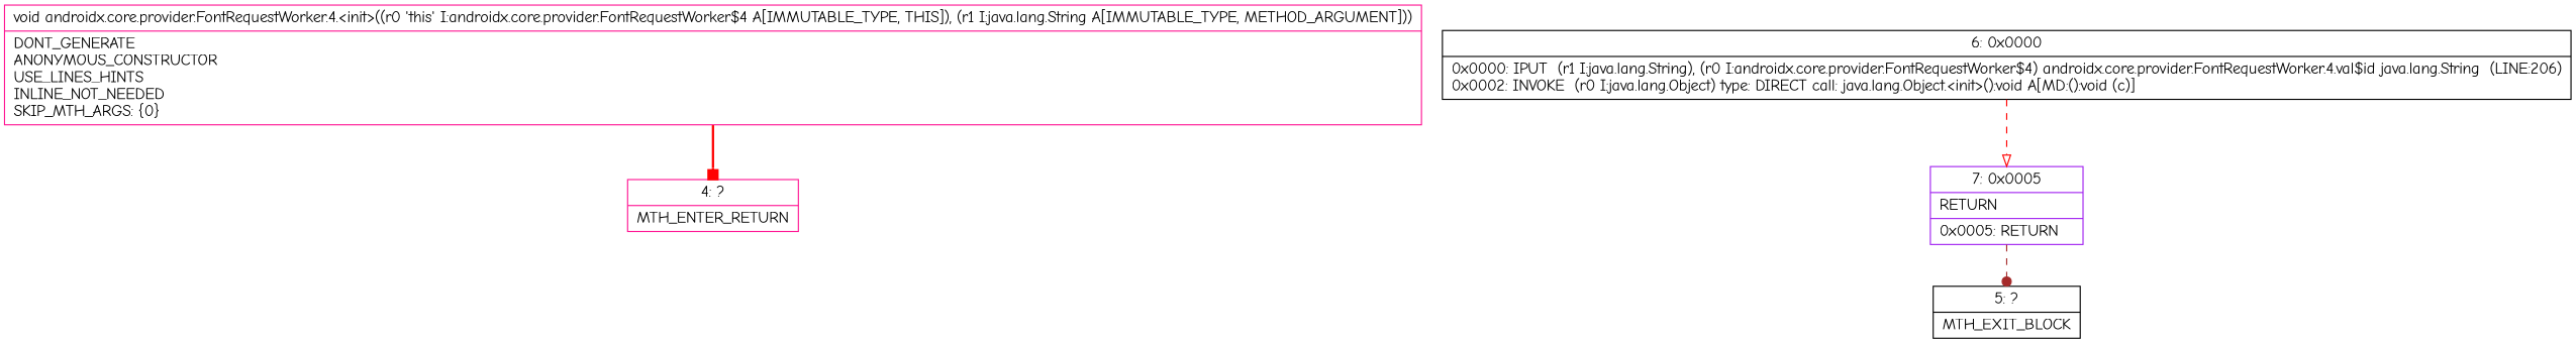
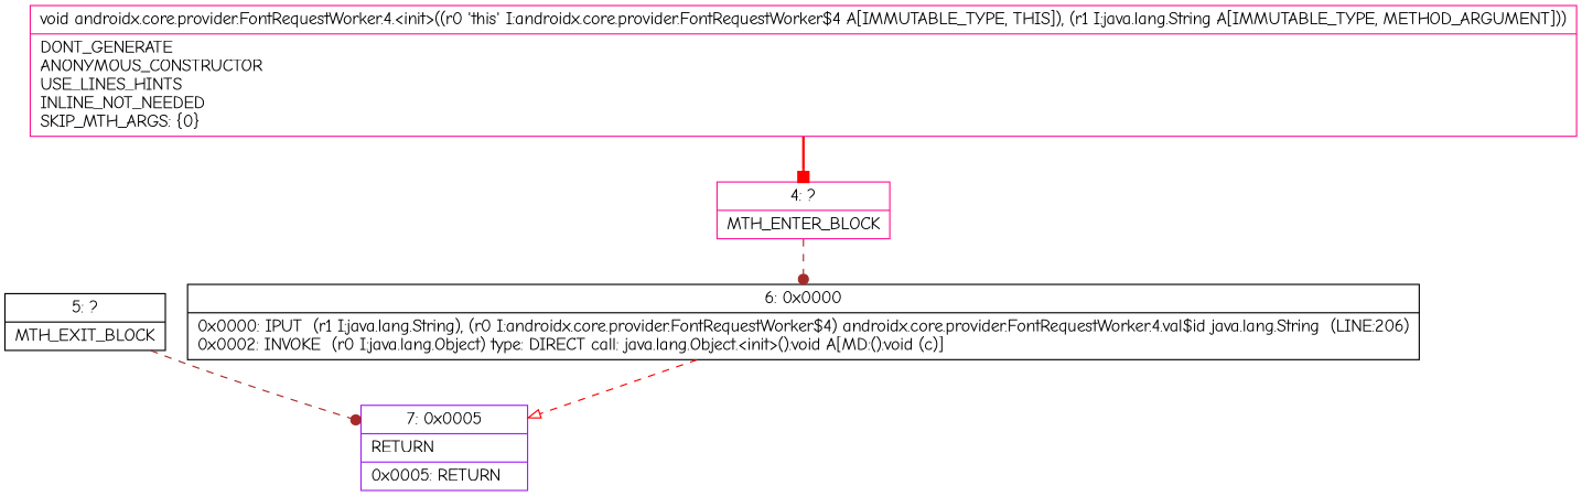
  digraph {
    fontname="Comic Neue"
    node [color=deeppink fontname="Comic Neue" shape=record]
    edge [arrowhead=dot color=brown fontname="Comic Neue" style=dashed]
-   n1 [label="{4\:\ ?|MTH_ENTER_RETURN\l}"]
+   n1 [label="{4\:\ ?|MTH_ENTER_BLOCK\l}"]
    n2 [color=black label="{6\:\ 0x0000|0x0000: IPUT  (r1 I:java.lang.String), (r0 I:androidx.core.provider.FontRequestWorker$4) androidx.core.provider.FontRequestWorker.4.val$id java.lang.String  (LINE:206)\l0x0002: INVOKE  (r0 I:java.lang.Object) type: DIRECT call: java.lang.Object.\<init\>():void A[MD:():void (c)]\l}"]
    n3 [color=purple label="{7\:\ 0x0005|RETURN\l|0x0005: RETURN   \l}"]
    n4 [color=black label="{5\:\ ?|MTH_EXIT_BLOCK\l}"]
    n5 [label="{void androidx.core.provider.FontRequestWorker.4.\<init\>((r0 'this' I:androidx.core.provider.FontRequestWorker$4 A[IMMUTABLE_TYPE, THIS]), (r1 I:java.lang.String A[IMMUTABLE_TYPE, METHOD_ARGUMENT]))  | DONT_GENERATE\lANONYMOUS_CONSTRUCTOR\lUSE_LINES_HINTS\lINLINE_NOT_NEEDED\lSKIP_MTH_ARGS: \{0\}\l}"]
+   n1 -> n2
    n2 -> n3 [arrowhead=onormal color=red]
-   n3 -> n4
+   n4 -> n3
    n5 -> n1 [arrowhead=box color=red style=bold]
  }
